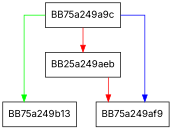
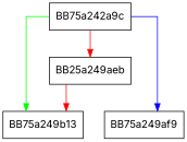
  digraph {
    fontname=Inter
    splines=ortho
    node [fontname=Inter shape=box]
    edge [color=red fontname=Inter]
-   BB75a249a9c
+   BB75a249a9c [label=BB75a242a9c]
    BB75a249b13
    n3 [label=BB25a249aeb]
    BB75a249af9
    BB75a249a9c -> BB75a249b13 [color=green]
    BB75a249a9c -> n3
    BB75a249a9c -> BB75a249af9 [color=blue]
-   n3 -> BB75a249af9
+   n3 -> BB75a249b13
  }
